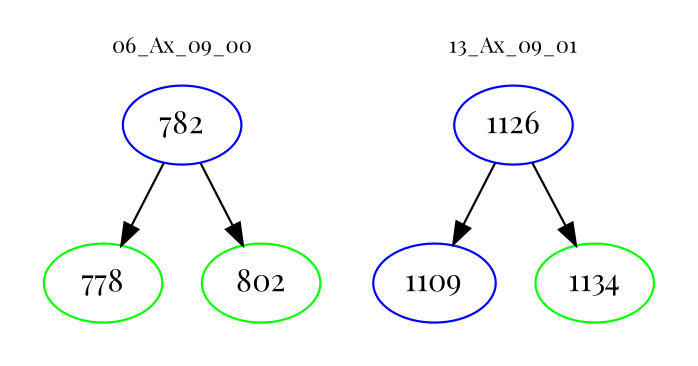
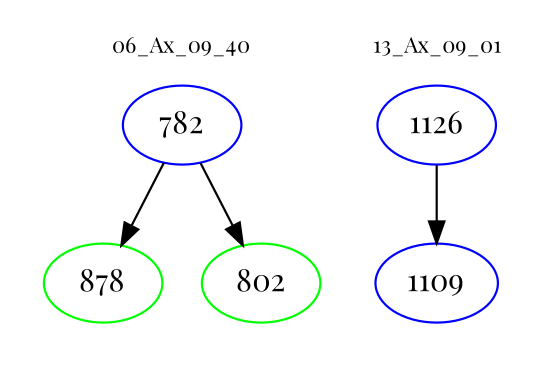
  digraph {
    fontname="Playfair Display"
    node [color=blue fontname="Playfair Display"]
    edge [color=black fontname="Playfair Display"]
    n1 [label=782]
-   n2 [color=green label=778]
+   n2 [color=green label=878]
    n3 [color=green label=802]
    n4 [label=1126]
    n5 [label=1109]
-   n6 [color=green label=1134]
    subgraph cluster_1 {
      color=white
      fontsize=10
-     label="06_Ax_09_00"
+     label="06_Ax_09_40"
      n1
      n2
      n3
    }
    subgraph cluster_2 {
      color=white
      fontsize=10
      label="13_Ax_09_01"
      n4
      n5
-     n6
    }
    n1 -> n2
    n1 -> n3
    n4 -> n5
-   n4 -> n6
  }
